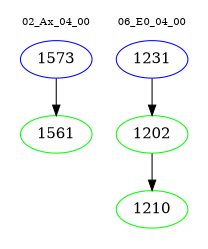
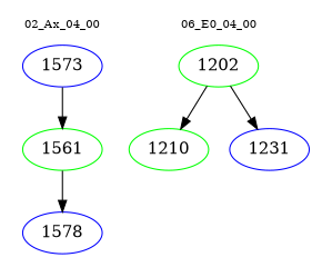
  digraph {
    node [color=blue]
    edge [color=black]
    n1 [label=1573]
    n2 [color=green label=1561]
+   n3 [label=1578]
    n4 [color=green label=1210]
    n5 [color=green label=1202]
    n6 [label=1231]
    subgraph cluster_1 {
      color=white
      fontsize=10
      label="02_Ax_04_00"
      n1
      n2
+     n3
    }
    subgraph cluster_2 {
      color=white
      fontsize=10
      label="06_E0_04_00"
      n4
      n5
      n6
    }
    n1 -> n2
+   n2 -> n3
    n5 -> n4
-   n6 -> n5
+   n5 -> n6
  }
